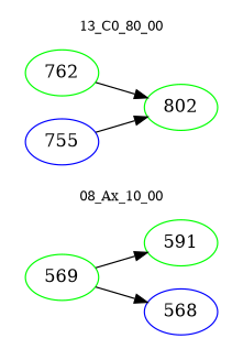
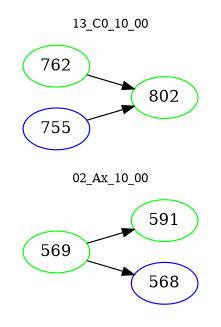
  digraph {
    rankdir=LR
    node [color=green]
    edge [color=black]
    n1 [label=569]
    n2 [color=blue label=568]
    n3 [label=591]
    n4 [label=762]
    n5 [color=blue label=755]
    n6 [label=802]
    subgraph cluster_1 {
      color=white
      fontsize=10
-     label="08_Ax_10_00"
+     label="02_Ax_10_00"
      n1
      n2
      n3
    }
    subgraph cluster_2 {
      color=white
      fontsize=10
-     label="13_C0_80_00"
+     label="13_C0_10_00"
      n4
      n5
      n6
    }
    n1 -> n2
    n1 -> n3
    n4 -> n6
    n5 -> n6
  }
